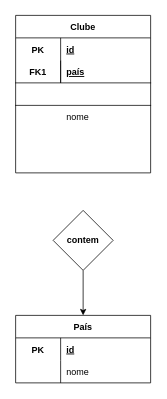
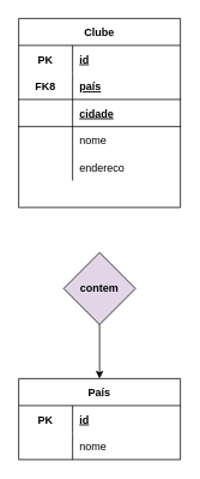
  <mxCell id="0" />
  <mxCell id="1" parent="0" />
  <mxCell id="2" value="Clube" style="shape=table;startSize=30;container=1;collapsible=1;childLayout=tableLayout;fixedRows=1;rowLines=0;fontStyle=1;align=center;resizeLast=1;" vertex="1" parent="1"><mxGeometry x="20" y="20" width="180" height="210" as="geometry"><mxRectangle x="20" y="10" width="70" height="30" as="alternateBounds" /></mxGeometry></mxCell>
  <mxCell id="3" value="" style="shape=partialRectangle;collapsible=0;dropTarget=0;pointerEvents=0;fillColor=none;top=0;left=0;bottom=0;right=0;points=[[0,0.5],[1,0.5]];portConstraint=eastwest;" vertex="1" parent="2"><mxGeometry y="30" width="180" height="30" as="geometry" /></mxCell>
  <mxCell id="4" value="PK" style="shape=partialRectangle;connectable=0;fillColor=none;top=0;left=0;bottom=0;right=0;fontStyle=1;overflow=hidden;" vertex="1" parent="3"><mxGeometry width="60" height="30" as="geometry" /></mxCell>
  <mxCell id="5" value="id" style="shape=partialRectangle;connectable=0;fillColor=none;top=0;left=0;bottom=0;right=0;align=left;spacingLeft=6;fontStyle=5;overflow=hidden;" vertex="1" parent="3"><mxGeometry x="60" width="120" height="30" as="geometry" /></mxCell>
  <mxCell id="6" value="" style="shape=partialRectangle;collapsible=0;dropTarget=0;pointerEvents=0;fillColor=none;top=0;left=0;bottom=1;right=0;points=[[0,0.5],[1,0.5]];portConstraint=eastwest;" vertex="1" parent="2"><mxGeometry y="60" width="180" height="30" as="geometry" /></mxCell>
- <mxCell id="7" value="FK1" style="shape=partialRectangle;connectable=0;fillColor=none;top=0;left=0;bottom=0;right=0;fontStyle=1;overflow=hidden;" vertex="1" parent="6"><mxGeometry width="60" height="30" as="geometry" /></mxCell>
+ <mxCell id="7" value="FK8" style="shape=partialRectangle;connectable=0;fillColor=none;top=0;left=0;bottom=0;right=0;fontStyle=1;overflow=hidden;" vertex="1" parent="6"><mxGeometry width="60" height="30" as="geometry" /></mxCell>
  <mxCell id="8" value="país" style="shape=partialRectangle;connectable=0;fillColor=none;top=0;left=0;bottom=0;right=0;align=left;spacingLeft=6;fontStyle=5;overflow=hidden;" vertex="1" parent="6"><mxGeometry x="60" width="120" height="30" as="geometry" /></mxCell>
  <mxCell id="9" value="" style="shape=partialRectangle;collapsible=0;dropTarget=0;pointerEvents=0;fillColor=none;top=0;left=0;bottom=1;right=0;points=[[0,0.5],[1,0.5]];portConstraint=eastwest;" vertex="1" parent="2"><mxGeometry y="90" width="180" height="30" as="geometry" /></mxCell>
+ <mxCell id="10" value="cidade" style="shape=partialRectangle;connectable=0;fillColor=none;top=0;left=0;bottom=0;right=0;align=left;spacingLeft=6;fontStyle=5;overflow=hidden;" vertex="1" parent="9"><mxGeometry x="60" width="120" height="30" as="geometry" /></mxCell>
  <mxCell id="11" value="" style="shape=partialRectangle;collapsible=0;dropTarget=0;pointerEvents=0;fillColor=none;top=0;left=0;bottom=0;right=0;points=[[0,0.5],[1,0.5]];portConstraint=eastwest;" vertex="1" parent="2"><mxGeometry y="120" width="180" height="30" as="geometry" /></mxCell>
  <mxCell id="12" value="" style="shape=partialRectangle;connectable=0;fillColor=none;top=0;left=0;bottom=0;right=0;editable=1;overflow=hidden;" vertex="1" parent="11"><mxGeometry width="60" height="30" as="geometry" /></mxCell>
  <mxCell id="13" value="nome" style="shape=partialRectangle;connectable=0;fillColor=none;top=0;left=0;bottom=0;right=0;align=left;spacingLeft=6;overflow=hidden;" vertex="1" parent="11"><mxGeometry x="60" width="120" height="30" as="geometry" /></mxCell>
  <mxCell id="14" value="" style="shape=partialRectangle;collapsible=0;dropTarget=0;pointerEvents=0;fillColor=none;top=0;left=0;bottom=0;right=0;points=[[0,0.5],[1,0.5]];portConstraint=eastwest;" vertex="1" parent="2"><mxGeometry y="150" width="180" height="30" as="geometry" /></mxCell>
  <mxCell id="15" value="" style="shape=partialRectangle;connectable=0;fillColor=none;top=0;left=0;bottom=0;right=0;editable=1;overflow=hidden;" vertex="1" parent="14"><mxGeometry width="60" height="30" as="geometry" /></mxCell>
+ <mxCell id="16" value="endereco" style="shape=partialRectangle;connectable=0;fillColor=none;top=0;left=0;bottom=0;right=0;align=left;spacingLeft=6;overflow=hidden;" vertex="1" parent="14"><mxGeometry x="60" width="120" height="30" as="geometry" /></mxCell>
  <mxCell id="17" value="" style="shape=partialRectangle;collapsible=0;dropTarget=0;pointerEvents=0;fillColor=none;top=0;left=0;bottom=0;right=0;points=[[0,0.5],[1,0.5]];portConstraint=eastwest;" vertex="1" parent="2"><mxGeometry y="180" width="180" height="30" as="geometry" /></mxCell>
  <mxCell id="18" value="" style="shape=partialRectangle;connectable=0;fillColor=none;top=0;left=0;bottom=0;right=0;editable=1;overflow=hidden;" vertex="1" parent="17"><mxGeometry width="60" height="30" as="geometry" /></mxCell>
  <mxCell id="19" value="País" style="shape=table;startSize=30;container=1;collapsible=1;childLayout=tableLayout;fixedRows=1;rowLines=0;fontStyle=1;align=center;resizeLast=1;" vertex="1" parent="1"><mxGeometry x="20" y="420" width="180" height="90" as="geometry"><mxRectangle x="75" y="350" width="70" height="30" as="alternateBounds" /></mxGeometry></mxCell>
  <mxCell id="20" value="" style="shape=partialRectangle;collapsible=0;dropTarget=0;pointerEvents=0;fillColor=none;top=0;left=0;bottom=0;right=0;points=[[0,0.5],[1,0.5]];portConstraint=eastwest;" vertex="1" parent="19"><mxGeometry y="30" width="180" height="30" as="geometry" /></mxCell>
  <mxCell id="21" value="PK" style="shape=partialRectangle;connectable=0;fillColor=none;top=0;left=0;bottom=0;right=0;fontStyle=1;overflow=hidden;" vertex="1" parent="20"><mxGeometry width="60" height="30" as="geometry" /></mxCell>
  <mxCell id="22" value="id" style="shape=partialRectangle;connectable=0;fillColor=none;top=0;left=0;bottom=0;right=0;align=left;spacingLeft=6;fontStyle=5;overflow=hidden;" vertex="1" parent="20"><mxGeometry x="60" width="120" height="30" as="geometry" /></mxCell>
  <mxCell id="23" value="" style="shape=partialRectangle;collapsible=0;dropTarget=0;pointerEvents=0;fillColor=none;top=0;left=0;bottom=0;right=0;points=[[0,0.5],[1,0.5]];portConstraint=eastwest;" vertex="1" parent="19"><mxGeometry y="60" width="180" height="30" as="geometry" /></mxCell>
  <mxCell id="24" value="" style="shape=partialRectangle;connectable=0;fillColor=none;top=0;left=0;bottom=0;right=0;editable=1;overflow=hidden;" vertex="1" parent="23"><mxGeometry width="60" height="30" as="geometry" /></mxCell>
  <mxCell id="25" value="nome" style="shape=partialRectangle;connectable=0;fillColor=none;top=0;left=0;bottom=0;right=0;align=left;spacingLeft=6;overflow=hidden;" vertex="1" parent="23"><mxGeometry x="60" width="120" height="30" as="geometry" /></mxCell>
  <mxCell id="26" style="edgeStyle=orthogonalEdgeStyle;rounded=0;orthogonalLoop=1;jettySize=auto;html=1;entryX=0.5;entryY=0;entryDx=0;entryDy=0;" edge="1" parent="1" source="27" target="19"><mxGeometry relative="1" as="geometry" /></mxCell>
- <mxCell id="27" value="contem" style="rhombus;whiteSpace=wrap;html=1;fontStyle=1;startSize=30;" vertex="1" parent="1"><mxGeometry x="70" y="280" width="80" height="80" as="geometry" /></mxCell>
+ <mxCell id="27" value="contem" style="rhombus;whiteSpace=wrap;html=1;fontStyle=1;startSize=30;fillColor=#e1d5e7;" vertex="1" parent="1"><mxGeometry x="70" y="280" width="80" height="80" as="geometry" /></mxCell>
